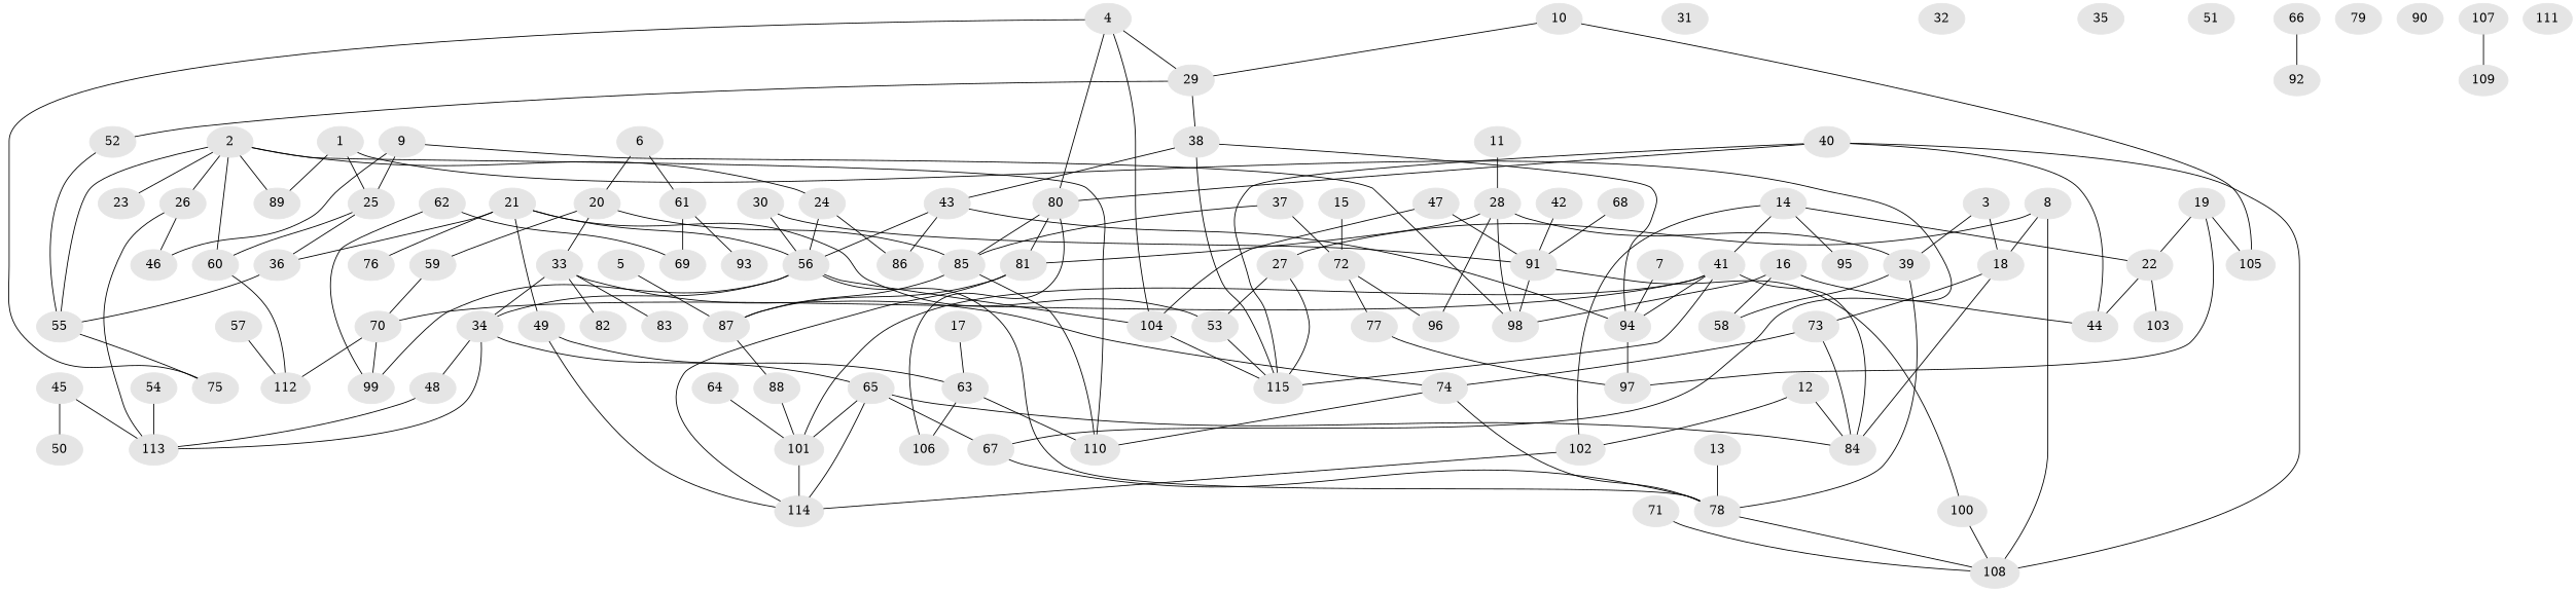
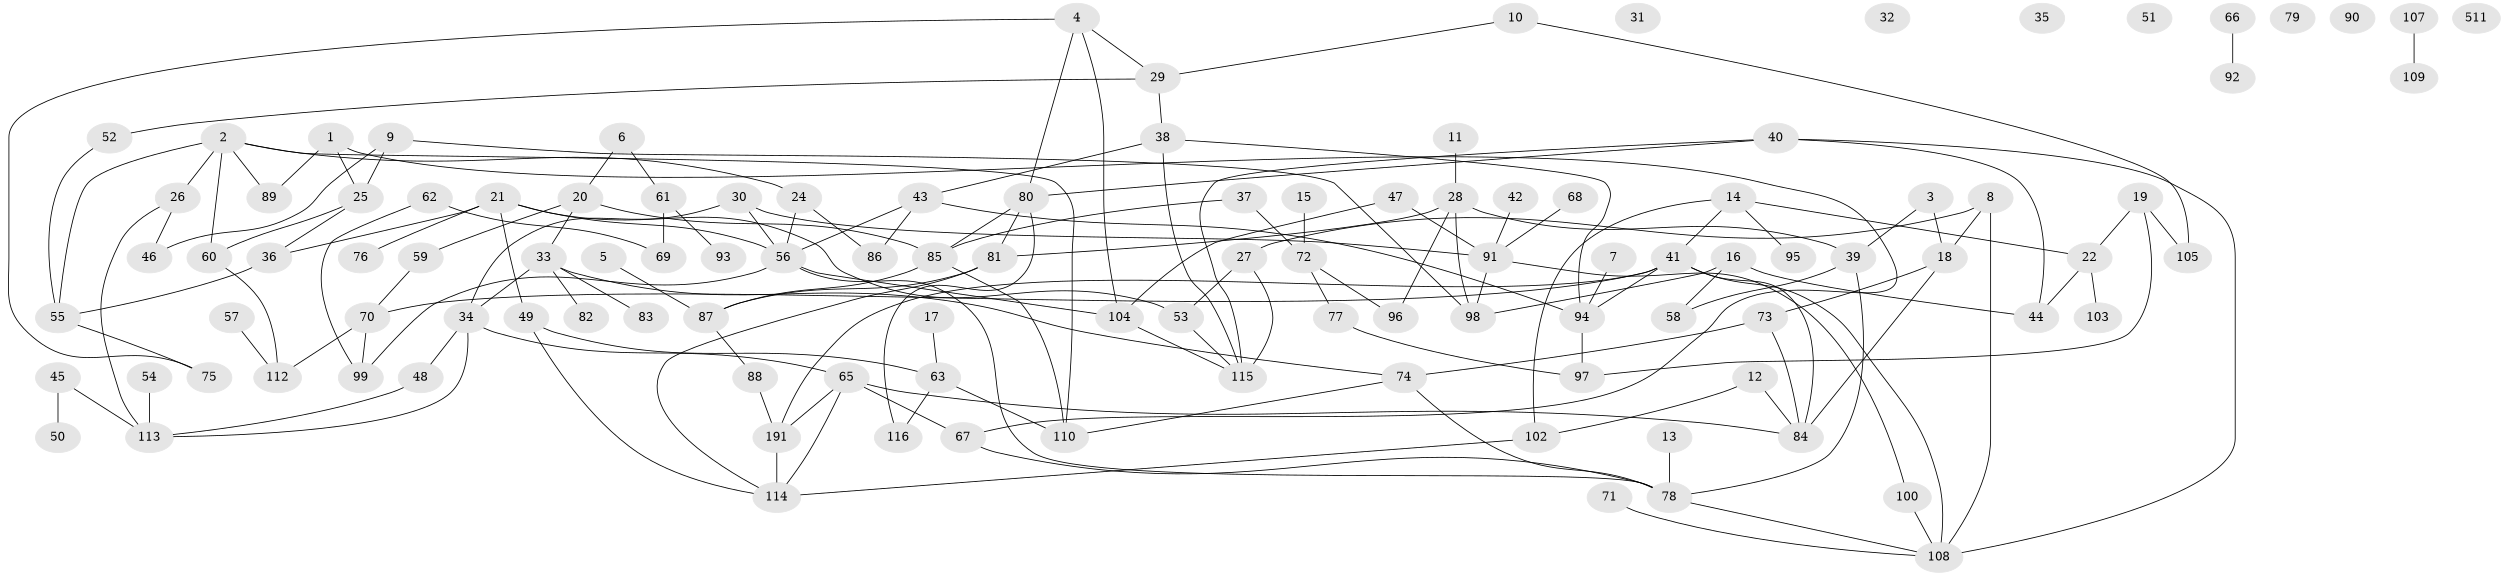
  graph {
    node [color=gray90 style=filled]
    1
    25
    67
    89
    60
    36
    78
    2
-   23
    24
    26
    55
    110
    56
    86
    46
    113
    75
    112
    3
    18
    39
    73
    84
    58
    4
    29
    80
    104
    38
    52
    85
    81
-   106
+   106 [label=116]
    115
    5
    87
    88
    6
    20
    61
    33
    59
    69
    93
    7
    94
    97
    8
    27
    108
    53
    9
    98
    10
    105
    11
    28
    96
    12
    102
    74
    114
    13
    14
    22
    41
    95
    44
    103
    70
-   101
+   101 [label=191]
    15
    72
    77
    16
    17
    63
    19
    34
    82
    83
    21
    49
    76
    99
    43
    30
    91
    48
    65
    31
    32
    100
    35
    37
    40
    42
    45
    50
    47
    51
    54
    57
    62
-   64
    66
    92
    68
    71
    79
    90
    107
    109
-   111
+   111 [label=511]
    1 -- 25
    1 -- 67
    1 -- 89
    25 -- 60
    25 -- 36
    67 -- 78
    60 -- 112
    36 -- 55
    78 -- 108
    2 -- 89
    2 -- 60
-   2 -- 23
    2 -- 24
    2 -- 26
    2 -- 55
    2 -- 110
    24 -- 56
    24 -- 86
    26 -- 46
    26 -- 113
    55 -- 75
    56 -- 78
    56 -- 104
    56 -- 99
    3 -- 18
    3 -- 39
    18 -- 73
    18 -- 84
    39 -- 78
    39 -- 58
    73 -- 84
    73 -- 74
    4 -- 75
    4 -- 29
    4 -- 80
    4 -- 104
    29 -- 38
    29 -- 52
    80 -- 85
    80 -- 81
    80 -- 106
    104 -- 115
    38 -- 115
    38 -- 94
    38 -- 43
    52 -- 55
    85 -- 110
    85 -- 87
    81 -- 87
    81 -- 114
    5 -- 87
    87 -- 88
    88 -- 101
    6 -- 20
    6 -- 61
    20 -- 85
    20 -- 33
    20 -- 59
    61 -- 69
    61 -- 93
    33 -- 74
    33 -- 34
    33 -- 82
    33 -- 83
    59 -- 70
    7 -- 94
    94 -- 97
    8 -- 18
    8 -- 27
    8 -- 108
    27 -- 115
    27 -- 53
    53 -- 115
    9 -- 25
    9 -- 46
    9 -- 98
    10 -- 29
    10 -- 105
    11 -- 28
    28 -- 39
    28 -- 81
    28 -- 98
    28 -- 96
    12 -- 84
    12 -- 102
    102 -- 114
    74 -- 78
    74 -- 110
    13 -- 78
    14 -- 102
    14 -- 22
    14 -- 41
    14 -- 95
    22 -- 44
    22 -- 103
    41 -- 84
    41 -- 94
-   41 -- 115
+   41 -- 108
    41 -- 70
    41 -- 101
    70 -- 112
    70 -- 99
    101 -- 114
    15 -- 72
    72 -- 96
    72 -- 77
    77 -- 97
    16 -- 58
    16 -- 98
    16 -- 44
    17 -- 63
    63 -- 110
    63 -- 106
    19 -- 97
    19 -- 105
    19 -- 22
    34 -- 113
    34 -- 48
    34 -- 65
    21 -- 36
    21 -- 56
    21 -- 53
    21 -- 49
    21 -- 76
    49 -- 114
    49 -- 63
    43 -- 56
    43 -- 86
    43 -- 94
    30 -- 56
-   56 -- 34
+   30 -- 34
    30 -- 91
    91 -- 98
    91 -- 100
    48 -- 113
    65 -- 67
    65 -- 84
    65 -- 114
    65 -- 101
    100 -- 108
    37 -- 85
    37 -- 72
    40 -- 80
    40 -- 115
    40 -- 108
    40 -- 44
    42 -- 91
    45 -- 113
    45 -- 50
    47 -- 104
    47 -- 91
    54 -- 113
    57 -- 112
    62 -- 69
    62 -- 99
-   64 -- 101
    66 -- 92
    68 -- 91
    71 -- 108
    107 -- 109
  }
